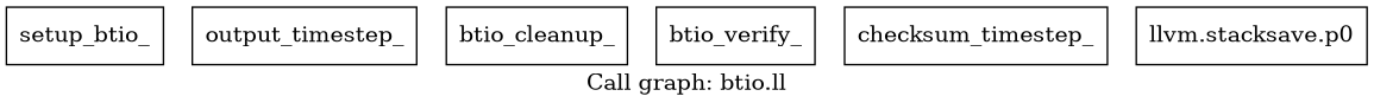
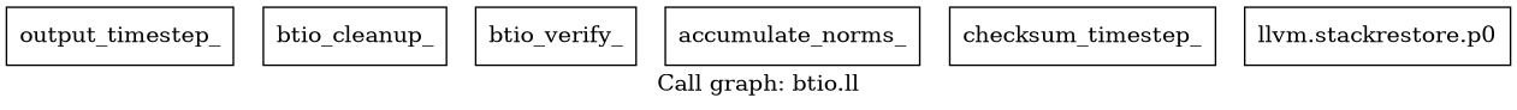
  digraph {
    label="Call graph: btio.ll"
    node [shape=record]
-   n1 [label="{setup_btio_}"]
    n2 [label="{output_timestep_}"]
    n3 [label="{btio_cleanup_}"]
    n4 [label="{btio_verify_}"]
+   n5 [label="{accumulate_norms_}"]
    n6 [label="{checksum_timestep_}"]
-   n7 [label="{llvm.stacksave.p0}"]
+   n8 [label="{llvm.stackrestore.p0}"]
  }
